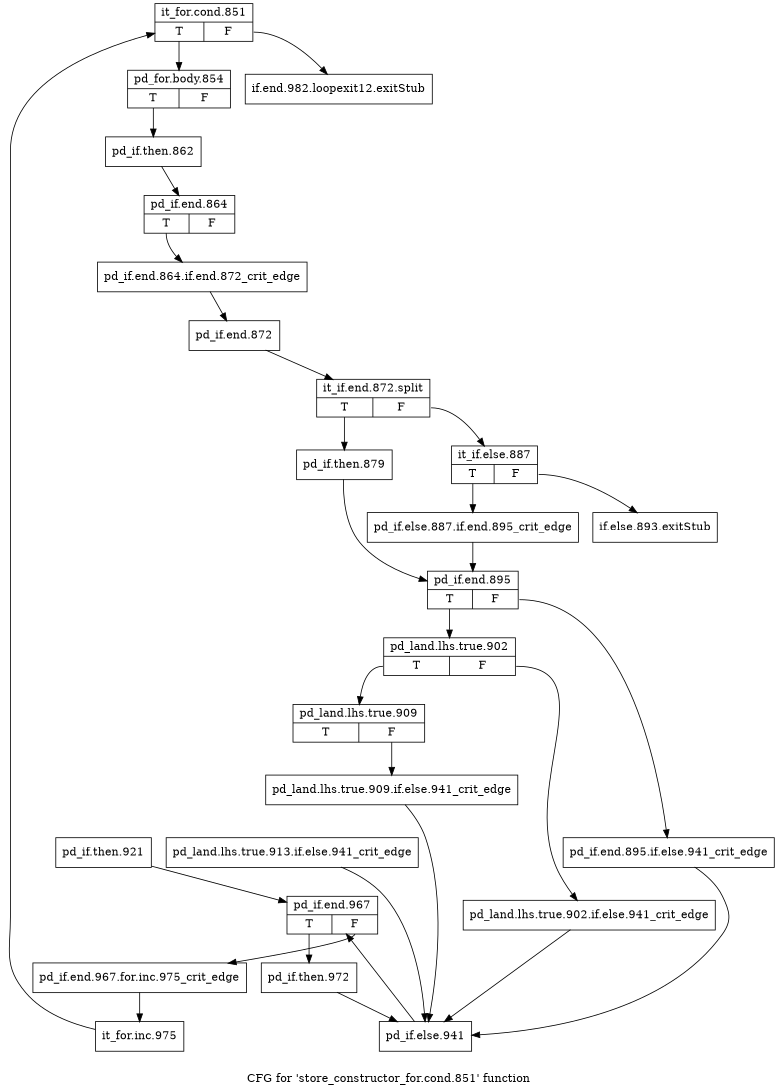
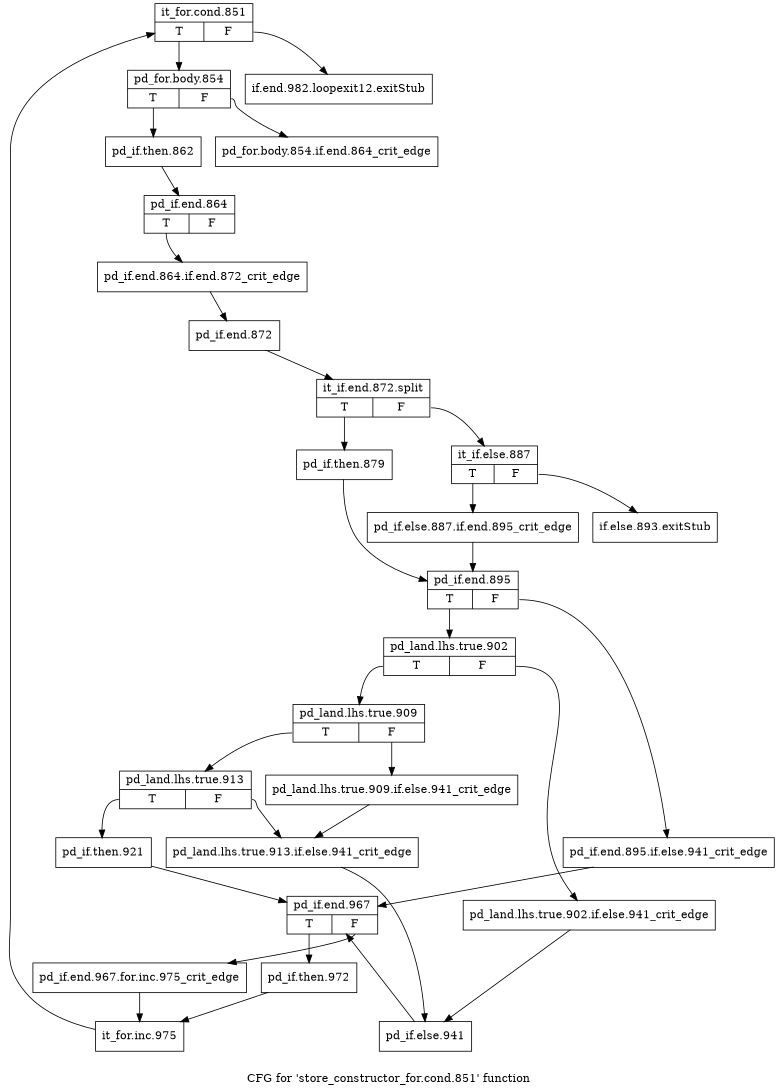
  digraph {
    label="CFG for 'store_constructor_for.cond.851' function"
    node [shape=record]
    n1 [label="{it_for.cond.851|{<s0>T|<s1>F}}"]
    n2 [label="{if.end.982.loopexit12.exitStub}"]
    n3 [label="{pd_for.body.854|{<s0>T|<s1>F}}"]
    n4 [label="{pd_if.then.862}"]
+   n5 [label="{pd_for.body.854.if.end.864_crit_edge}"]
    n6 [label="{if.else.893.exitStub}"]
    n7 [label="{pd_if.end.864|{<s0>T|<s1>F}}"]
    n8 [label="{pd_if.end.864.if.end.872_crit_edge}"]
    n9 [label="{pd_if.end.872}"]
    n10 [label="{it_if.end.872.split|{<s0>T|<s1>F}}"]
    n11 [label="{pd_if.then.879}"]
    n12 [label="{it_if.else.887|{<s0>T|<s1>F}}"]
    n13 [label="{pd_if.end.895|{<s0>T|<s1>F}}"]
    n14 [label="{pd_if.else.887.if.end.895_crit_edge}"]
    n15 [label="{pd_land.lhs.true.902|{<s0>T|<s1>F}}"]
    n16 [label="{pd_if.end.895.if.else.941_crit_edge}"]
    n17 [label="{pd_land.lhs.true.909|{<s0>T|<s1>F}}"]
    n18 [label="{pd_land.lhs.true.902.if.else.941_crit_edge}"]
    n19 [label="{pd_if.else.941}"]
+   n20 [label="{pd_land.lhs.true.913|{<s0>T|<s1>F}}"]
    n21 [label="{pd_land.lhs.true.909.if.else.941_crit_edge}"]
    n22 [label="{pd_if.end.967|{<s0>T|<s1>F}}"]
    n23 [label="{pd_if.then.972}"]
    n24 [label="{pd_if.end.967.for.inc.975_crit_edge}"]
    n25 [label="{pd_if.then.921}"]
    n26 [label="{pd_land.lhs.true.913.if.else.941_crit_edge}"]
    n27 [label="{it_for.inc.975}"]
    n1 -> n2 [tailport=s1]
    n1 -> n3 [tailport=s0]
    n3 -> n4 [tailport=s0]
+   n3 -> n5 [tailport=s1]
    n4 -> n7
    n7 -> n8 [tailport=s0]
    n8 -> n9
    n9 -> n10
    n10 -> n11 [tailport=s0]
    n10 -> n12 [tailport=s1]
    n11 -> n13
    n12 -> n6 [tailport=s1]
    n12 -> n14 [tailport=s0]
    n13 -> n15 [tailport=s0]
    n13 -> n16 [tailport=s1]
    n14 -> n13
    n15 -> n17 [tailport=s0]
    n15 -> n18 [tailport=s1]
-   n16 -> n19
+   n16 -> n22
+   n17 -> n20 [tailport=s0]
    n17 -> n21 [tailport=s1]
    n18 -> n19
    n19 -> n22
-   n21 -> n19
+   n20 -> n25 [tailport=s0]
+   n20 -> n26 [tailport=s1]
+   n21 -> n26
    n22 -> n23 [tailport=s0]
    n22 -> n24 [tailport=s1]
-   n23 -> n19
+   n23 -> n27
    n24 -> n27
    n25 -> n22
    n26 -> n19
    n27 -> n1
  }
